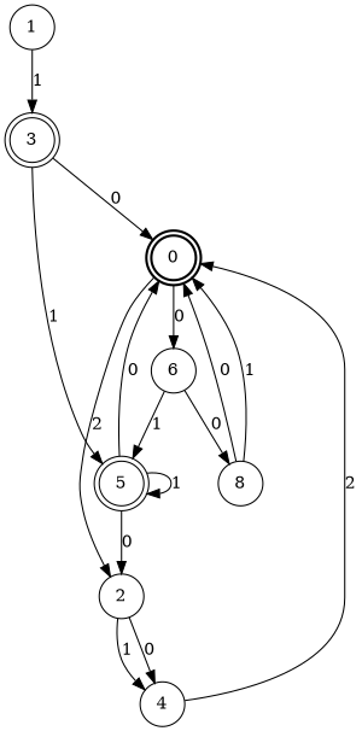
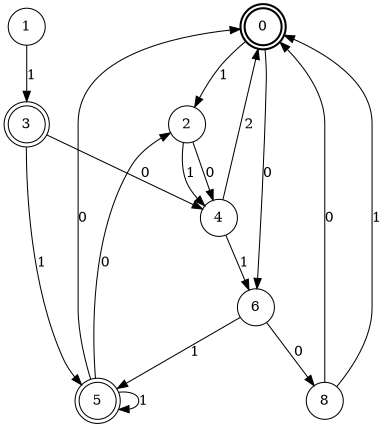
  digraph {
    node [shape=circle]
    0 [peripheries=2 style=bold]
    2
    6
    3 [peripheries=2]
    1
    4
    5 [peripheries=2]
    n8 [label=8]
-   0 -> 2 [label=2]
+   0 -> 2 [label=1]
    0 -> 6 [label=0]
    2 -> 4 [label=0]
    2 -> 4 [label=1]
    6 -> 5 [label=1]
    6 -> n8 [label=0]
-   3 -> 0 [label=0]
+   3 -> 4 [label=0]
    3 -> 5 [label=1]
    1 -> 3 [label=1]
    4 -> 0 [label=2]
+   4 -> 6 [label=1]
    5 -> 0 [label=0]
    5 -> 2 [label=0]
    5 -> 5 [label=1]
    n8 -> 0 [label=0]
    n8 -> 0 [label=1]
  }
